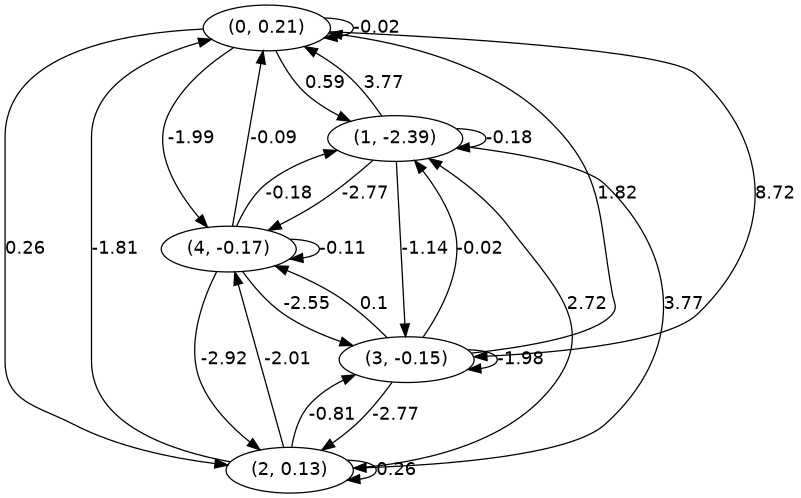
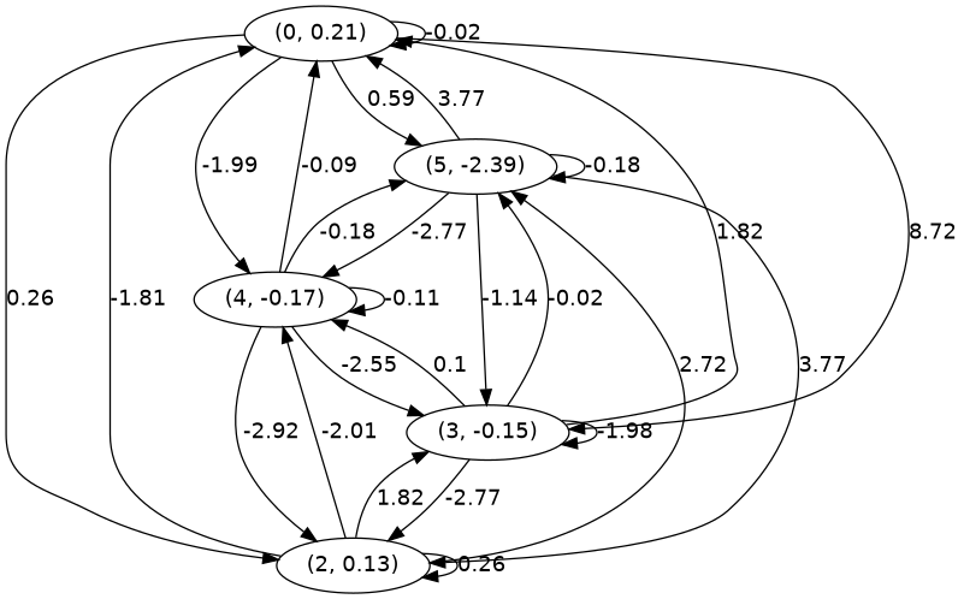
  digraph {
    fontname="DejaVu Sans"
    node [fontname="DejaVu Sans"]
    edge [fontname="DejaVu Sans"]
    n1 [label="(0, 0.21)"]
-   n2 [label="(1, -2.39)"]
+   n2 [label="(5, -2.39)"]
    n3 [label="(2, 0.13)"]
    n4 [label="(3, -0.15)"]
    n5 [label="(4, -0.17)"]
    n1 -> n1 [label=-0.02]
    n1 -> n2 [label=0.59]
    n1 -> n3 [label=0.26]
    n1 -> n4 [label=8.72]
    n1 -> n5 [label=-1.99]
    n2 -> n1 [label=3.77]
    n2 -> n2 [label=-0.18]
    n2 -> n3 [label=3.77]
    n2 -> n4 [label=-1.14]
    n2 -> n5 [label=-2.77]
    n3 -> n1 [label=-1.81]
    n3 -> n2 [label=2.72]
    n3 -> n3 [label=0.26]
-   n3 -> n4 [label=-0.81]
+   n3 -> n4 [label=1.82]
    n3 -> n5 [label=-2.01]
    n4 -> n1 [label=1.82]
    n4 -> n2 [label=-0.02]
    n4 -> n3 [label=-2.77]
    n4 -> n4 [label=-1.98]
    n4 -> n5 [label=0.1]
    n5 -> n1 [label=-0.09]
    n5 -> n2 [label=-0.18]
    n5 -> n3 [label=-2.92]
    n5 -> n4 [label=-2.55]
    n5 -> n5 [label=-0.11]
  }
